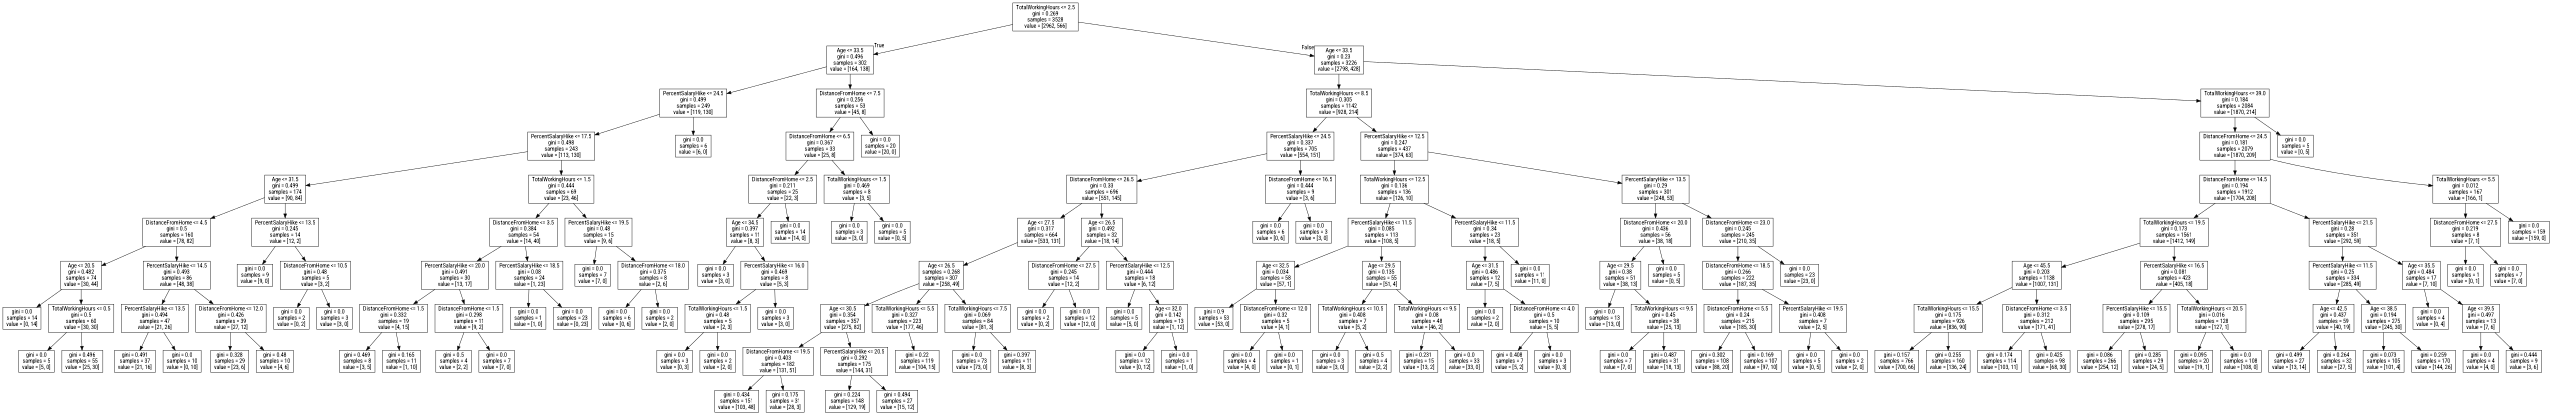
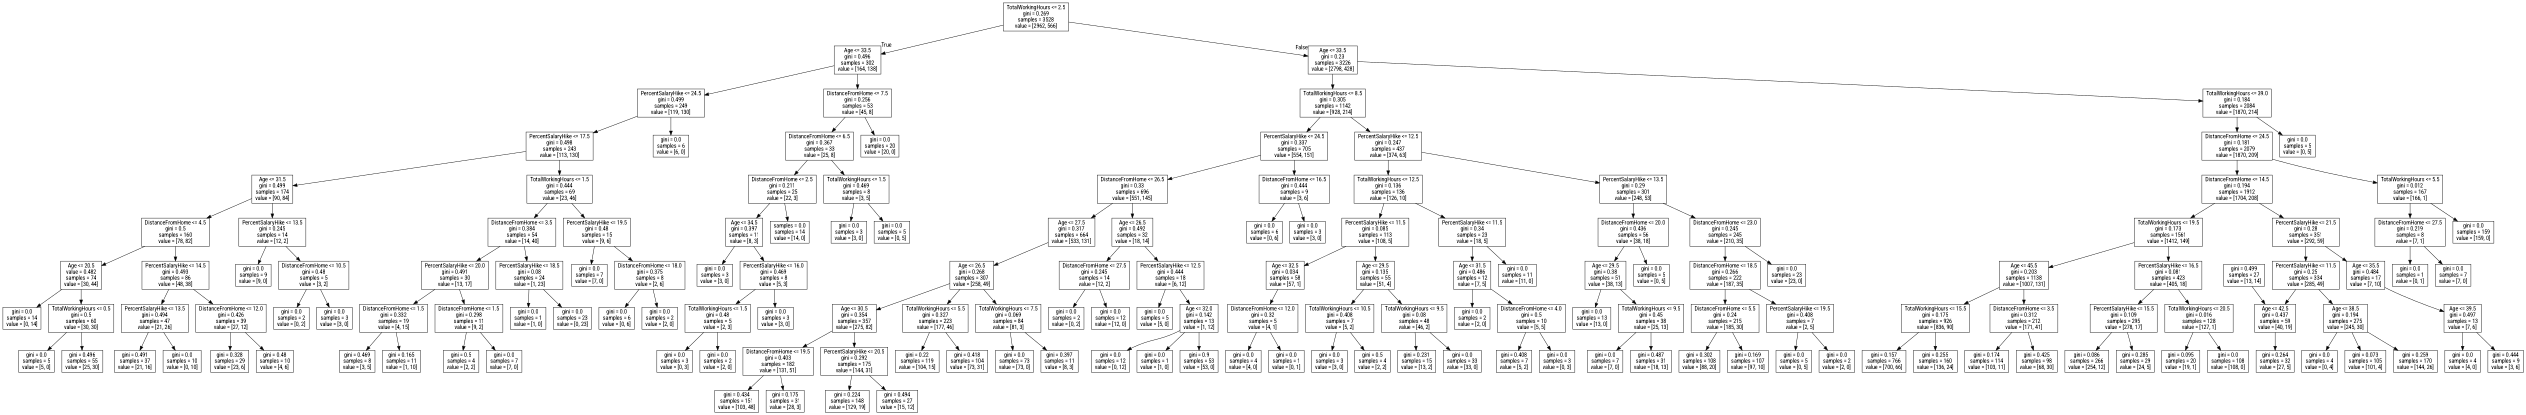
  digraph {
    fontname="Roboto Condensed"
    node [fontname="Roboto Condensed" shape=box]
    edge [fontname="Roboto Condensed"]
    n1 [label="TotalWorkingHours <= 2.5\ngini = 0.269\nsamples = 3528\nvalue = [2962, 566]"]
    n2 [label="Age <= 33.5\ngini = 0.496\nsamples = 302\nvalue = [164, 138]"]
    n3 [label="Age <= 33.5\ngini = 0.23\nsamples = 3226\nvalue = [2798, 428]"]
    n4 [label="PercentSalaryHike <= 24.5\ngini = 0.499\nsamples = 249\nvalue = [119, 130]"]
    n5 [label="DistanceFromHome <= 7.5\ngini = 0.256\nsamples = 53\nvalue = [45, 8]"]
    n6 [label="TotalWorkingHours <= 8.5\ngini = 0.305\nsamples = 1142\nvalue = [928, 214]"]
    n7 [label="TotalWorkingHours <= 39.0\ngini = 0.184\nsamples = 2084\nvalue = [1870, 214]"]
    n8 [label="PercentSalaryHike <= 17.5\ngini = 0.498\nsamples = 243\nvalue = [113, 130]"]
    n9 [label="gini = 0.0\nsamples = 6\nvalue = [6, 0]"]
    n10 [label="DistanceFromHome <= 6.5\ngini = 0.367\nsamples = 33\nvalue = [25, 8]"]
    n11 [label="gini = 0.0\nsamples = 20\nvalue = [20, 0]"]
    n12 [label="Age <= 31.5\ngini = 0.499\nsamples = 174\nvalue = [90, 84]"]
    n13 [label="TotalWorkingHours <= 1.5\ngini = 0.444\nsamples = 69\nvalue = [23, 46]"]
    n14 [label="DistanceFromHome <= 4.5\ngini = 0.5\nsamples = 160\nvalue = [78, 82]"]
    n15 [label="PercentSalaryHike <= 13.5\ngini = 0.245\nsamples = 14\nvalue = [12, 2]"]
    n16 [label="DistanceFromHome <= 3.5\ngini = 0.384\nsamples = 54\nvalue = [14, 40]"]
    n17 [label="PercentSalaryHike <= 19.5\ngini = 0.48\nsamples = 15\nvalue = [9, 6]"]
-   n18 [label="Age <= 20.5\ngini = 0.482\nsamples = 74\nvalue = [30, 44]"]
+   n18 [label="Age <= 20.5\nvalue = 0.482\nsamples = 74\nvalue = [30, 44]"]
    n19 [label="PercentSalaryHike <= 14.5\ngini = 0.493\nsamples = 86\nvalue = [48, 38]"]
    n20 [label="gini = 0.0\nsamples = 9\nvalue = [9, 0]"]
    n21 [label="DistanceFromHome <= 10.5\ngini = 0.48\nsamples = 5\nvalue = [3, 2]"]
    n22 [label="gini = 0.0\nsamples = 14\nvalue = [0, 14]"]
    n23 [label="TotalWorkingHours <= 0.5\ngini = 0.5\nsamples = 60\nvalue = [30, 30]"]
    n24 [label="PercentSalaryHike <= 13.5\ngini = 0.494\nsamples = 47\nvalue = [21, 26]"]
    n25 [label="DistanceFromHome <= 12.0\ngini = 0.426\nsamples = 39\nvalue = [27, 12]"]
    n26 [label="gini = 0.0\nsamples = 5\nvalue = [5, 0]"]
    n27 [label="gini = 0.496\nsamples = 55\nvalue = [25, 30]"]
    n28 [label="gini = 0.491\nsamples = 37\nvalue = [21, 16]"]
    n29 [label="gini = 0.0\nsamples = 10\nvalue = [0, 10]"]
    n30 [label="gini = 0.328\nsamples = 29\nvalue = [23, 6]"]
    n31 [label="gini = 0.48\nsamples = 10\nvalue = [4, 6]"]
    n32 [label="gini = 0.0\nsamples = 2\nvalue = [0, 2]"]
    n33 [label="gini = 0.0\nsamples = 3\nvalue = [3, 0]"]
    n34 [label="PercentSalaryHike <= 20.0\ngini = 0.491\nsamples = 30\nvalue = [13, 17]"]
    n35 [label="PercentSalaryHike <= 18.5\ngini = 0.08\nsamples = 24\nvalue = [1, 23]"]
    n36 [label="gini = 0.0\nsamples = 7\nvalue = [7, 0]"]
    n37 [label="DistanceFromHome <= 18.0\ngini = 0.375\nsamples = 8\nvalue = [2, 6]"]
    n38 [label="DistanceFromHome <= 1.5\ngini = 0.332\nsamples = 19\nvalue = [4, 15]"]
    n39 [label="DistanceFromHome <= 1.5\ngini = 0.298\nsamples = 11\nvalue = [9, 2]"]
    n40 [label="gini = 0.0\nsamples = 1\nvalue = [1, 0]"]
    n41 [label="gini = 0.0\nsamples = 23\nvalue = [0, 23]"]
    n42 [label="gini = 0.469\nsamples = 8\nvalue = [3, 5]"]
    n43 [label="gini = 0.165\nsamples = 11\nvalue = [1, 10]"]
    n44 [label="gini = 0.5\nsamples = 4\nvalue = [2, 2]"]
    n45 [label="gini = 0.0\nsamples = 7\nvalue = [7, 0]"]
    n46 [label="gini = 0.0\nsamples = 6\nvalue = [0, 6]"]
    n47 [label="gini = 0.0\nsamples = 2\nvalue = [2, 0]"]
    n48 [label="DistanceFromHome <= 2.5\ngini = 0.211\nsamples = 25\nvalue = [22, 3]"]
    n49 [label="TotalWorkingHours <= 1.5\ngini = 0.469\nsamples = 8\nvalue = [3, 5]"]
    n50 [label="Age <= 34.5\ngini = 0.397\nsamples = 11\nvalue = [8, 3]"]
-   n51 [label="gini = 0.0\nsamples = 14\nvalue = [14, 0]"]
+   n51 [label="samples = 0.0\nsamples = 14\nvalue = [14, 0]"]
    n52 [label="gini = 0.0\nsamples = 3\nvalue = [3, 0]"]
    n53 [label="gini = 0.0\nsamples = 5\nvalue = [0, 5]"]
    n54 [label="gini = 0.0\nsamples = 3\nvalue = [3, 0]"]
    n55 [label="PercentSalaryHike <= 16.0\ngini = 0.469\nsamples = 8\nvalue = [5, 3]"]
    n56 [label="TotalWorkingHours <= 1.5\ngini = 0.48\nsamples = 5\nvalue = [2, 3]"]
    n57 [label="gini = 0.0\nsamples = 3\nvalue = [3, 0]"]
    n58 [label="gini = 0.0\nsamples = 3\nvalue = [0, 3]"]
    n59 [label="gini = 0.0\nsamples = 2\nvalue = [2, 0]"]
    n60 [label="PercentSalaryHike <= 24.5\ngini = 0.337\nsamples = 705\nvalue = [554, 151]"]
    n61 [label="PercentSalaryHike <= 12.5\ngini = 0.247\nsamples = 437\nvalue = [374, 63]"]
    n62 [label="DistanceFromHome <= 24.5\ngini = 0.181\nsamples = 2079\nvalue = [1870, 209]"]
    n63 [label="gini = 0.0\nsamples = 5\nvalue = [0, 5]"]
    n64 [label="DistanceFromHome <= 26.5\ngini = 0.33\nsamples = 696\nvalue = [551, 145]"]
    n65 [label="DistanceFromHome <= 16.5\ngini = 0.444\nsamples = 9\nvalue = [3, 6]"]
    n66 [label="TotalWorkingHours <= 12.5\ngini = 0.136\nsamples = 136\nvalue = [126, 10]"]
    n67 [label="PercentSalaryHike <= 13.5\ngini = 0.29\nsamples = 301\nvalue = [248, 53]"]
    n68 [label="Age <= 27.5\ngini = 0.317\nsamples = 664\nvalue = [533, 131]"]
    n69 [label="Age <= 26.5\ngini = 0.492\nsamples = 32\nvalue = [18, 14]"]
    n70 [label="gini = 0.0\nsamples = 6\nvalue = [0, 6]"]
    n71 [label="gini = 0.0\nsamples = 3\nvalue = [3, 0]"]
-   n72 [label="Age <= 26.5\nsamples = 0.268\nsamples = 307\nvalue = [258, 49]"]
+   n72 [label="Age <= 26.5\ngini = 0.268\nsamples = 307\nvalue = [258, 49]"]
    n73 [label="DistanceFromHome <= 27.5\ngini = 0.245\nsamples = 14\nvalue = [12, 2]"]
    n74 [label="PercentSalaryHike <= 12.5\ngini = 0.444\nsamples = 18\nvalue = [6, 12]"]
    n75 [label="Age <= 30.5\ngini = 0.354\nsamples = 357\nvalue = [275, 82]"]
    n76 [label="TotalWorkingHours <= 5.5\ngini = 0.327\nsamples = 223\nvalue = [177, 46]"]
    n77 [label="TotalWorkingHours <= 7.5\ngini = 0.069\nsamples = 84\nvalue = [81, 3]"]
    n78 [label="DistanceFromHome <= 19.5\ngini = 0.403\nsamples = 182\nvalue = [131, 51]"]
    n79 [label="PercentSalaryHike <= 20.5\ngini = 0.292\nsamples = 175\nvalue = [144, 31]"]
    n80 [label="gini = 0.22\nsamples = 119\nvalue = [104, 15]"]
+   n81 [label="gini = 0.418\nsamples = 104\nvalue = [73, 31]"]
    n82 [label="gini = 0.0\nsamples = 73\nvalue = [73, 0]"]
    n83 [label="gini = 0.397\nsamples = 11\nvalue = [8, 3]"]
    n84 [label="gini = 0.434\nsamples = 151\nvalue = [103, 48]"]
    n85 [label="gini = 0.175\nsamples = 31\nvalue = [28, 3]"]
    n86 [label="gini = 0.224\nsamples = 148\nvalue = [129, 19]"]
    n87 [label="gini = 0.494\nsamples = 27\nvalue = [15, 12]"]
    n88 [label="gini = 0.0\nsamples = 2\nvalue = [0, 2]"]
    n89 [label="gini = 0.0\nsamples = 12\nvalue = [12, 0]"]
    n90 [label="gini = 0.0\nsamples = 5\nvalue = [5, 0]"]
    n91 [label="Age <= 32.0\ngini = 0.142\nsamples = 13\nvalue = [1, 12]"]
    n92 [label="gini = 0.0\nsamples = 12\nvalue = [0, 12]"]
    n93 [label="gini = 0.0\nsamples = 1\nvalue = [1, 0]"]
    n94 [label="PercentSalaryHike <= 11.5\ngini = 0.085\nsamples = 113\nvalue = [108, 5]"]
    n95 [label="PercentSalaryHike <= 11.5\ngini = 0.34\nsamples = 23\nvalue = [18, 5]"]
    n96 [label="DistanceFromHome <= 20.0\ngini = 0.436\nsamples = 56\nvalue = [38, 18]"]
    n97 [label="DistanceFromHome <= 23.0\ngini = 0.245\nsamples = 245\nvalue = [210, 35]"]
    n98 [label="Age <= 32.5\ngini = 0.034\nsamples = 58\nvalue = [57, 1]"]
    n99 [label="Age <= 29.5\ngini = 0.135\nsamples = 55\nvalue = [51, 4]"]
    n100 [label="Age <= 31.5\ngini = 0.486\nsamples = 12\nvalue = [7, 5]"]
    n101 [label="gini = 0.0\nsamples = 11\nvalue = [11, 0]"]
    n102 [label="gini = 0.9\nsamples = 53\nvalue = [53, 0]"]
    n103 [label="DistanceFromHome <= 12.0\ngini = 0.32\nsamples = 5\nvalue = [4, 1]"]
    n104 [label="TotalWorkingHours <= 10.5\ngini = 0.408\nsamples = 7\nvalue = [5, 2]"]
    n105 [label="TotalWorkingHours <= 9.5\ngini = 0.08\nsamples = 48\nvalue = [46, 2]"]
    n106 [label="gini = 0.0\nsamples = 4\nvalue = [4, 0]"]
    n107 [label="gini = 0.0\nsamples = 1\nvalue = [0, 1]"]
    n108 [label="gini = 0.0\nsamples = 3\nvalue = [3, 0]"]
    n109 [label="gini = 0.5\nsamples = 4\nvalue = [2, 2]"]
    n110 [label="gini = 0.231\nsamples = 15\nvalue = [13, 2]"]
    n111 [label="gini = 0.0\nsamples = 33\nvalue = [33, 0]"]
    n112 [label="gini = 0.0\nsamples = 2\nvalue = [2, 0]"]
    n113 [label="DistanceFromHome <= 4.0\ngini = 0.5\nsamples = 10\nvalue = [5, 5]"]
    n114 [label="gini = 0.408\nsamples = 7\nvalue = [5, 2]"]
    n115 [label="gini = 0.0\nsamples = 3\nvalue = [0, 3]"]
    n116 [label="Age <= 29.5\ngini = 0.38\nsamples = 51\nvalue = [38, 13]"]
    n117 [label="gini = 0.0\nsamples = 5\nvalue = [0, 5]"]
    n118 [label="DistanceFromHome <= 18.5\ngini = 0.266\nsamples = 222\nvalue = [187, 35]"]
    n119 [label="gini = 0.0\nsamples = 23\nvalue = [23, 0]"]
    n120 [label="gini = 0.0\nsamples = 13\nvalue = [13, 0]"]
    n121 [label="TotalWorkingHours <= 9.5\ngini = 0.45\nsamples = 38\nvalue = [25, 13]"]
    n122 [label="gini = 0.0\nsamples = 7\nvalue = [7, 0]"]
    n123 [label="gini = 0.487\nsamples = 31\nvalue = [18, 13]"]
    n124 [label="DistanceFromHome <= 5.5\ngini = 0.24\nsamples = 215\nvalue = [185, 30]"]
    n125 [label="PercentSalaryHike <= 19.5\ngini = 0.408\nsamples = 7\nvalue = [2, 5]"]
    n126 [label="gini = 0.302\nsamples = 108\nvalue = [88, 20]"]
    n127 [label="gini = 0.169\nsamples = 107\nvalue = [97, 10]"]
    n128 [label="gini = 0.0\nsamples = 5\nvalue = [0, 5]"]
    n129 [label="gini = 0.0\nsamples = 2\nvalue = [2, 0]"]
    n130 [label="DistanceFromHome <= 14.5\ngini = 0.194\nsamples = 1912\nvalue = [1704, 208]"]
    n131 [label="TotalWorkingHours <= 5.5\ngini = 0.012\nsamples = 167\nvalue = [166, 1]"]
    n132 [label="TotalWorkingHours <= 19.5\ngini = 0.173\nsamples = 1561\nvalue = [1412, 149]"]
    n133 [label="PercentSalaryHike <= 21.5\ngini = 0.28\nsamples = 351\nvalue = [292, 59]"]
    n134 [label="DistanceFromHome <= 27.5\ngini = 0.219\nsamples = 8\nvalue = [7, 1]"]
    n135 [label="gini = 0.0\nsamples = 159\nvalue = [159, 0]"]
    n136 [label="Age <= 45.5\ngini = 0.203\nsamples = 1138\nvalue = [1007, 131]"]
    n137 [label="PercentSalaryHike <= 16.5\ngini = 0.081\nsamples = 423\nvalue = [405, 18]"]
    n138 [label="PercentSalaryHike <= 11.5\ngini = 0.25\nsamples = 334\nvalue = [285, 49]"]
    n139 [label="Age <= 35.5\ngini = 0.484\nsamples = 17\nvalue = [7, 10]"]
    n140 [label="TotalWorkingHours <= 15.5\ngini = 0.175\nsamples = 926\nvalue = [836, 90]"]
    n141 [label="DistanceFromHome <= 3.5\ngini = 0.312\nsamples = 212\nvalue = [171, 41]"]
    n142 [label="PercentSalaryHike <= 15.5\ngini = 0.109\nsamples = 295\nvalue = [278, 17]"]
    n143 [label="TotalWorkingHours <= 20.5\ngini = 0.016\nsamples = 128\nvalue = [127, 1]"]
    n144 [label="gini = 0.157\nsamples = 766\nvalue = [700, 66]"]
    n145 [label="gini = 0.255\nsamples = 160\nvalue = [136, 24]"]
    n146 [label="gini = 0.174\nsamples = 114\nvalue = [103, 11]"]
    n147 [label="gini = 0.425\nsamples = 98\nvalue = [68, 30]"]
    n148 [label="gini = 0.086\nsamples = 266\nvalue = [254, 12]"]
    n149 [label="gini = 0.285\nsamples = 29\nvalue = [24, 5]"]
    n150 [label="gini = 0.095\nsamples = 20\nvalue = [19, 1]"]
    n151 [label="gini = 0.0\nsamples = 108\nvalue = [108, 0]"]
    n152 [label="Age <= 42.5\ngini = 0.437\nsamples = 59\nvalue = [40, 19]"]
    n153 [label="Age <= 38.5\ngini = 0.194\nsamples = 275\nvalue = [245, 30]"]
    n154 [label="gini = 0.0\nsamples = 4\nvalue = [0, 4]"]
    n155 [label="Age <= 39.5\ngini = 0.497\nsamples = 13\nvalue = [7, 6]"]
    n156 [label="gini = 0.499\nsamples = 27\nvalue = [13, 14]"]
    n157 [label="gini = 0.264\nsamples = 32\nvalue = [27, 5]"]
    n158 [label="gini = 0.073\nsamples = 105\nvalue = [101, 4]"]
    n159 [label="gini = 0.259\nsamples = 170\nvalue = [144, 26]"]
    n160 [label="gini = 0.0\nsamples = 4\nvalue = [4, 0]"]
    n161 [label="gini = 0.444\nsamples = 9\nvalue = [3, 6]"]
    n162 [label="gini = 0.0\nsamples = 1\nvalue = [0, 1]"]
    n163 [label="gini = 0.0\nsamples = 7\nvalue = [7, 0]"]
    n1 -> n2 [headlabel=True labelangle=45 labeldistance=2.5]
    n1 -> n3 [headlabel=False labelangle=-45 labeldistance=2.5]
    n2 -> n4
    n2 -> n5
    n3 -> n6
    n3 -> n7
    n4 -> n8
    n4 -> n9
    n5 -> n10
    n5 -> n11
    n6 -> n60
    n6 -> n61
    n7 -> n62
    n7 -> n63
    n8 -> n12
    n8 -> n13
    n10 -> n48
    n10 -> n49
    n12 -> n14
    n12 -> n15
    n13 -> n16
    n13 -> n17
    n14 -> n18
    n14 -> n19
    n15 -> n20
    n15 -> n21
    n16 -> n34
    n16 -> n35
    n17 -> n36
    n17 -> n37
    n18 -> n22
    n18 -> n23
    n19 -> n24
    n19 -> n25
    n21 -> n32
    n21 -> n33
    n23 -> n26
    n23 -> n27
    n24 -> n28
    n24 -> n29
    n25 -> n30
    n25 -> n31
    n34 -> n38
    n34 -> n39
    n35 -> n40
    n35 -> n41
    n37 -> n46
    n37 -> n47
    n38 -> n42
    n38 -> n43
    n39 -> n44
    n39 -> n45
    n48 -> n50
    n48 -> n51
    n49 -> n52
    n49 -> n53
    n50 -> n54
    n50 -> n55
    n55 -> n56
    n55 -> n57
    n56 -> n58
    n56 -> n59
    n60 -> n64
    n60 -> n65
    n61 -> n66
    n61 -> n67
    n62 -> n130
    n62 -> n131
    n64 -> n68
    n64 -> n69
    n65 -> n70
    n65 -> n71
    n66 -> n94
    n66 -> n95
    n67 -> n96
    n67 -> n97
    n68 -> n72
    n69 -> n73
    n69 -> n74
    n72 -> n75
    n72 -> n76
    n72 -> n77
    n73 -> n88
    n73 -> n89
    n74 -> n90
    n74 -> n91
    n75 -> n78
    n75 -> n79
    n76 -> n80
+   n76 -> n81
    n77 -> n82
    n77 -> n83
    n78 -> n84
    n78 -> n85
    n79 -> n86
    n79 -> n87
    n91 -> n92
    n91 -> n93
    n94 -> n98
    n94 -> n99
    n95 -> n100
    n95 -> n101
    n96 -> n116
    n96 -> n117
    n97 -> n118
    n97 -> n119
-   n98 -> n102
+   n91 -> n102
    n98 -> n103
    n99 -> n104
    n99 -> n105
    n100 -> n112
    n100 -> n113
    n103 -> n106
    n103 -> n107
    n104 -> n108
    n104 -> n109
    n105 -> n110
    n105 -> n111
    n113 -> n114
    n113 -> n115
    n116 -> n120
    n116 -> n121
    n118 -> n124
    n118 -> n125
    n121 -> n122
    n121 -> n123
    n124 -> n126
    n124 -> n127
    n125 -> n128
    n125 -> n129
    n130 -> n132
    n130 -> n133
    n131 -> n134
    n131 -> n135
    n132 -> n136
    n132 -> n137
    n133 -> n138
    n133 -> n139
    n134 -> n162
    n134 -> n163
    n136 -> n140
    n136 -> n141
    n137 -> n142
    n137 -> n143
    n138 -> n152
    n138 -> n153
-   n139 -> n154
+   n153 -> n154
    n139 -> n155
    n140 -> n144
    n140 -> n145
    n141 -> n146
    n141 -> n147
    n142 -> n148
    n142 -> n149
    n143 -> n150
    n143 -> n151
-   n152 -> n156
+   n156 -> n152
    n152 -> n157
    n153 -> n158
    n153 -> n159
    n155 -> n160
    n155 -> n161
  }
